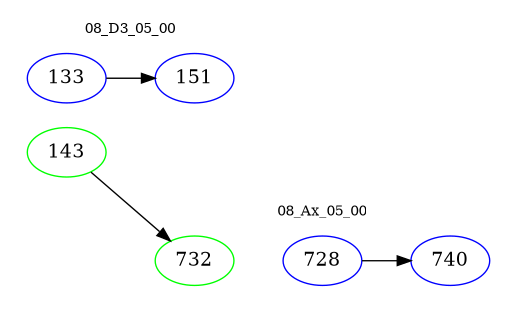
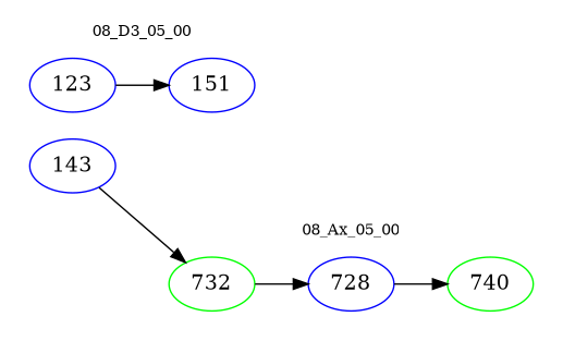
  digraph {
    rankdir=LR
    node [color=blue]
    edge [color=black]
    n1 [color=green label=732]
    n2 [label=728]
-   n3 [label=740]
-   n4 [color=green label=143]
-   n5 [label=133]
+   n3 [color=green label=740]
+   n4 [label=143]
+   n5 [label=123]
    n6 [label=151]
    subgraph cluster_1 {
      color=white
      fontsize=10
      label="08_Ax_05_00"
      n1
      n2
      n3
    }
    subgraph cluster_2 {
      color=white
      fontsize=10
      label="08_D3_05_00"
      n4
      n5
      n6
    }
+   n1 -> n2
    n2 -> n3
    n4 -> n1
    n5 -> n6
  }
